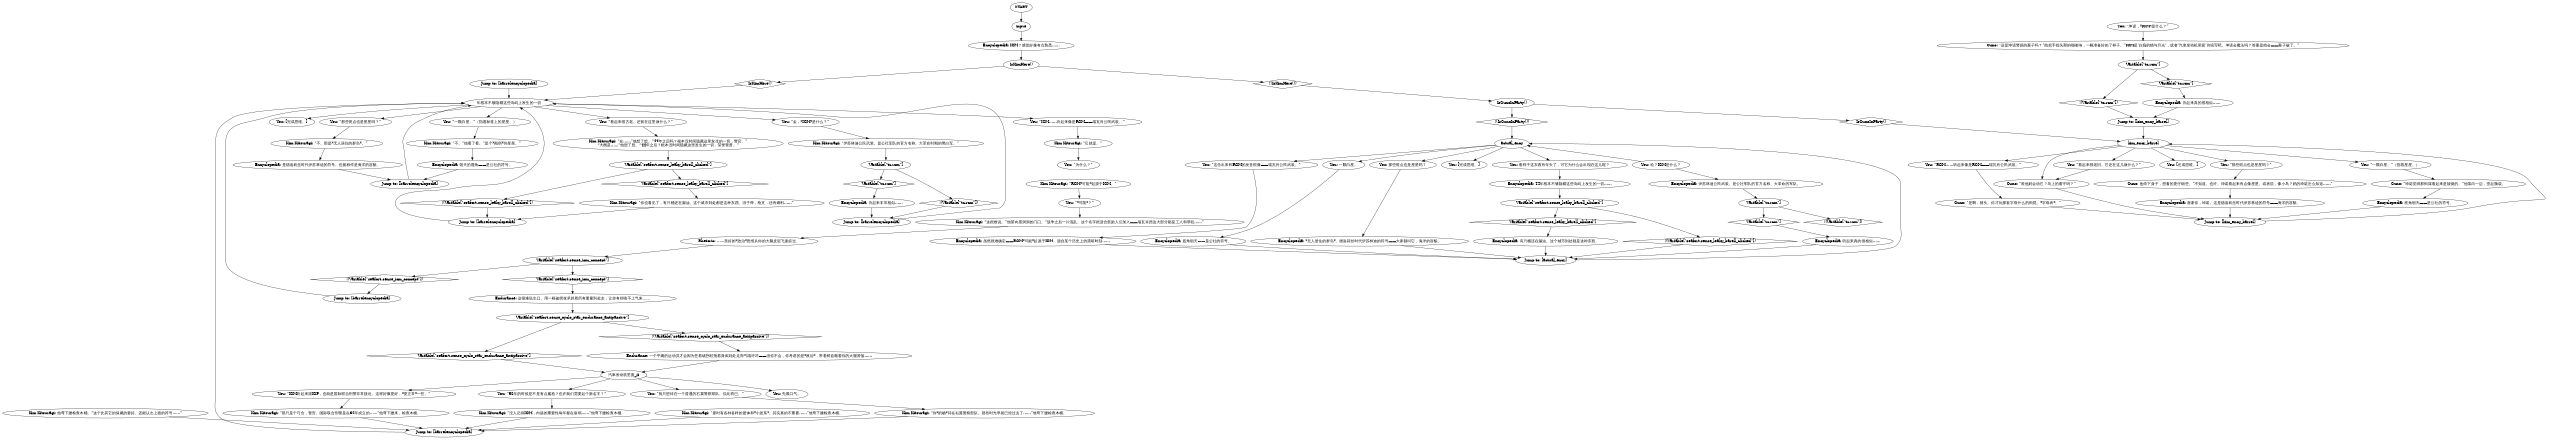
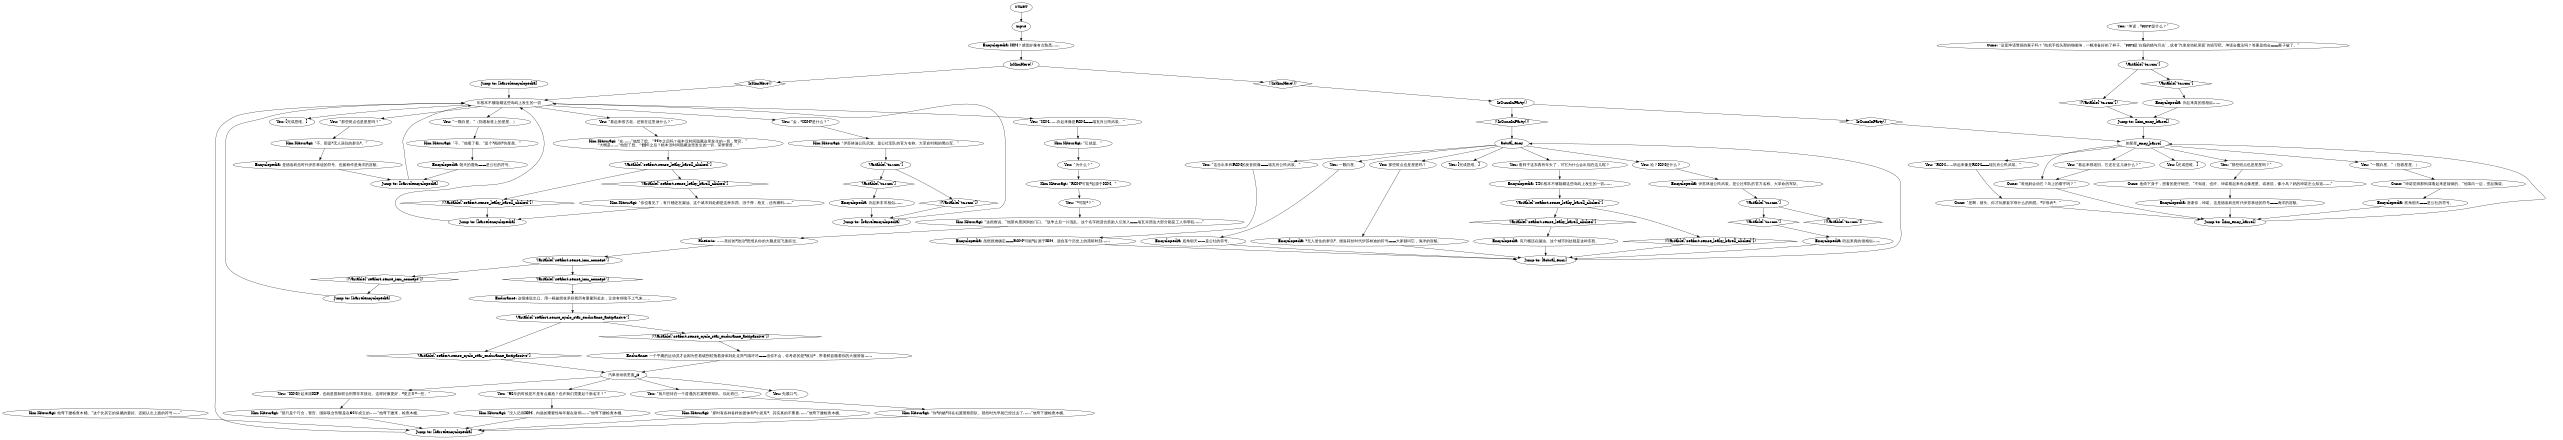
  digraph {
    n1 [label=START]
    n2 [label=input]
    n3 [label="Encyclopedia: ICM？感觉好像有点熟悉……"]
    n4 [label="IsKimHere()"]
    n5 [label="Variable[\"tc.rcm\"]"]
    n6 [label="Variable[\"tc.rcm\"]" shape=diamond]
    n7 [label="!(Variable[\"tc.rcm\"])" shape=diamond]
    n8 [label="Encyclopedia: 听起来非常相似……"]
    n9 [label="Jump to: [barrelencyclopedia]"]
    n10 [label="年根本不够隐藏这些岛屿上发生的一切"]
    n11 [label="You: “那些斑点也是星星吗？”"]
    n12 [label="Cuno: 他倚下身子，想看的更仔细些。“不知道。也许。坤诺看起来有点像星星。或者说，像小岛？妈的坤诺怎么知道……”"]
    n13 [label="Encyclopedia: 谢谢你，坤诺。这是德洛莉丝时代伊苏林迪的符号——海洋的容貌。"]
    n14 [label="You: 先缓口气。"]
    n15 [label="Kim Kitsuragi: 他弯下腰检查木桶。“这个比其它的保藏的要好。还能认出上面的符号……”"]
    n16 [label="Jump to: [barrelencyclopedia]"]
    n17 [label="Encyclopedia: 44年根本不够隐藏这些岛屿上发生的一切……"]
    n18 [label="Variable[\"seafort.sense_leaky_barell_clicked\"]"]
    n19 [label="Variable[\"seafort.sense_leaky_barell_clicked\"]" shape=diamond]
    n20 [label="!(Variable[\"seafort.sense_leaky_barell_clicked\"])" shape=diamond]
    n21 [label="You: 看样子这东西有年头了，可它为什么会出现在这儿呢？"]
    n22 [label="Encyclopedia: 底角朝天——是公社的符号。"]
    n23 [label="Jump to: [kim_ency_barrel]"]
-   n24 [label=kim_ency_barrel]
+   n24 [label="的星星_ency_barrel"]
    n25 [label="You: “ICM……听起来像是RCM——瑞瓦肖公民武装。”"]
    n26 [label="Kim Kitsuragi: “它就是。”"]
    n27 [label="You: “为什么？”"]
    n28 [label="You: [完成思维。]"]
    n29 [label="You: “那些斑点也是星星吗？”"]
    n30 [label="You: “看起来很古老。还留在这里做什么？”"]
    n31 [label="You: “金，*ICM*是什么？”"]
    n32 [label="You: “一颗白星。”（指着标签上的星星。）"]
    n33 [label="Jump to: [barrelencyclopedia]"]
    n34 [label="Variable[\"tc.rcm\"]"]
    n35 [label="Variable[\"tc.rcm\"]" shape=diamond]
    n36 [label="!(Variable[\"tc.rcm\"])" shape=diamond]
    n37 [label="Encyclopedia: 听起来真的很相似……"]
    n38 [label="Jump to: [actual_ency]"]
    n39 [label="You: 哈？ICM是什么？"]
    n40 [label="Encyclopedia: 伊苏林迪公民武装。是公社军队的官方名称。大革命的军队。"]
    n41 [label="Kim Kitsuragi: “不。那是*无人居住的群岛*。”"]
    n42 [label="Encyclopedia: 是德洛莉丝时代伊苏林迪的符号。也被称作是海洋的容貌。"]
    n43 [label="You: [完成思维。]"]
    n44 [label="Jump to: [barrelencyclopedia]"]
    n45 [label="Kim Kitsuragi: “那只是个巧合，警官。国际联合刑警是在32年成立的……”他弯下腰来，检查木桶。"]
    n46 [label="Kim Kitsuragi: “没人记得ICM，内涵的重要性每年都在衰弱……”他弯下腰检查木桶。"]
    n47 [label="Kim Kitsuragi: “那时有各种各样的团体和*小派系*。其实真的不重要……”他弯下腰检查木桶。"]
    n48 [label="Jump to: [barrelencyclopedia]"]
    n49 [label=actual_ency]
    n50 [label="Endurance: 一个平庸的运动员才会因为拄着破拐杖拖着身体到处走而气喘吁吁——但你不会，你考虑的是*政治*，带着鲜血顺着你的大腿滑落……"]
    n51 [label="汽車发动机里面_it"]
    n52 [label="You: “我只想待在一个普通的右翼警察部队。仅此而已。”"]
    n53 [label="You: “ICM听起来跟ICP，也就是国际联合刑警非常接近。这样好像更好，*更正常*一些。”"]
    n54 [label="You: “52年的时候是不是有点尴尬？也许我们需要起个新名字？”"]
    n55 [label="Kim Kitsuragi: “你*的确*待在右翼警察部队。那些时光早就已经过去了……”他弯下腰检查木桶。"]
    n56 [label="You: “坤诺，*ICM*是什么？”"]
    n57 [label="Cuno: “这是坤诺警探的案子吗？”他把手指头掰的啪啪响，一幅准备好的了样子。“ICM是‘白痴的猫与月光’，或者‘汽車发动机里面’的缩写吧。坤诺会魔法吗？答案是他会——案子破了。”"]
    n58 [label="Variable[\"tc.rcm\"]"]
    n59 [label="You: “这念出来和RCM的发音很像——瑞瓦肖公民武装。”"]
    n60 [label="Encyclopedia: 虽然很难确定——RCM*可能*起源于ICM。源自某个历史上的黑暗时刻……"]
    n61 [label="Kim Kitsuragi: “RCM*可能*起源于ICM。”"]
    n62 [label="Kim Kitsuragi: “在……”他想了想。“44年之后吗？根本没时间隐藏这里发生的一切，警官。”\n“大概是……”他想了想。“44年之后？根本没时间隐藏这里发生的一切，荣誉警督。”"]
    n63 [label="Variable[\"seafort.sense_leaky_barell_clicked\"]"]
    n64 [label="Encyclopedia: 底角朝天——是公社的符号。"]
    n65 [label="Kim Kitsuragi: “这很难说。”他望向黑洞洞的门口。“战争之后一片混乱。这个名字很适合鼓励人们加入——瑞瓦肖西边大部分都是工人和罪犯……”"]
    n66 [label="Rhetoric: ……美好的*政治*思维从你的大脑皮层飞速掠过。"]
    n67 [label="Variable[\"seafort.sense_icm_concept\"]"]
    n68 [label="Kim Kitsuragi: “不。”他看了看。“是个*颠倒*的星星。”"]
    n69 [label="Encyclopedia: 朝天的鹿角——是公社的符号。"]
    n70 [label="You: “RCM……听起来像是RCM——瑞瓦肖公民武装。”"]
    n71 [label="Cuno: “是啊，猪头。你才玩那套字母什么的狗屁。*字母表*。”"]
    n72 [label="You: 那些斑点也是星星吗？"]
    n73 [label="Encyclopedia: *无人居住的群岛*。德洛莉丝时代伊苏林迪的符号——大家都叫它，海洋的容貌。"]
    n74 [label="Jump to: [kim_ency_barrel]"]
    n75 [label="You: “看起来很老旧。它还在这儿做什么？”"]
    n76 [label="Cuno: “谁他妈会动它？岛上的看守吗？”"]
    n77 [label="You: “一颗白星。”（指着星星。）"]
    n78 [label="Encyclopedia: 听起来真的很相似……"]
    n79 [label="Kim Kitsuragi: “伊苏林迪公民武装。是公社军队的官方名称。大革命时期的黑白军。”"]
    n80 [label="Cuno: “坤诺觉得那狗屎看起来是颠倒的。”他靠向一边，歪起脑袋。"]
    n81 [label="Encyclopedia: 有只桶还在漏油。这个城市到处都是这种东西。"]
    n82 [label="IsKimHere()" shape=diamond]
    n83 [label="!(IsKimHere())" shape=diamond]
    n84 [label="IsCunoInParty()"]
    n85 [label="IsCunoInParty()" shape=diamond]
    n86 [label="!(IsCunoInParty())" shape=diamond]
    n87 [label="You: [完成思维。]"]
    n88 [label="You: “*可能*？”"]
    n89 [label="Variable[\"seafort.sense_icm_concept\"]" shape=diamond]
    n90 [label="!(Variable[\"seafort.sense_icm_concept\"])" shape=diamond]
    n91 [label="Jump to: [barrelencyclopedia]"]
    n92 [label="You: 一颗白星。"]
    n93 [label="Endurance: 这很难说出口。用一根破拐杖承担着所有重量到处走，让你有些喘不上气来……"]
    n94 [label="Variable[\"seafort.sense_cyclo_star_endurance_antipassive\"]"]
    n95 [label="Variable[\"seafort.sense_cyclo_star_endurance_antipassive\"]" shape=diamond]
    n96 [label="!(Variable[\"seafort.sense_cyclo_star_endurance_antipassive\"])" shape=diamond]
    n97 [label="Variable[\"tc.rcm\"]" shape=diamond]
    n98 [label="!(Variable[\"tc.rcm\"])" shape=diamond]
    n99 [label="Kim Kitsuragi: “你也看见了，有只桶还在漏油。这个城市到处都是这种东西。旧子弹，枪支，还有燃料……”"]
    n100 [label="Variable[\"seafort.sense_leaky_barell_clicked\"]" shape=diamond]
    n101 [label="!(Variable[\"seafort.sense_leaky_barell_clicked\"])" shape=diamond]
    n1 -> n2
    n2 -> n3
    n3 -> n4
    n4 -> n82
    n4 -> n83
    n5 -> n6
    n5 -> n7
    n6 -> n8
    n7 -> n9
    n8 -> n9
    n9 -> n10
    n10 -> n25
    n10 -> n28
    n10 -> n29
    n10 -> n30
    n10 -> n31
    n10 -> n32
    n11 -> n12
    n12 -> n13
    n13 -> n23
    n15 -> n16
    n16 -> n10
    n17 -> n18
    n18 -> n19
    n18 -> n20
    n19 -> n81
    n20 -> n38
    n21 -> n17
    n22 -> n23
    n23 -> n24
    n24 -> n11
    n24 -> n43
    n24 -> n70
    n24 -> n75
    n24 -> n76
    n24 -> n77
    n25 -> n26
    n26 -> n27
+   n27 -> n61
    n29 -> n41
    n30 -> n62
    n31 -> n79
    n32 -> n68
    n33 -> n10
    n34 -> n35
    n34 -> n36
    n35 -> n37
    n37 -> n38
    n38 -> n49
    n39 -> n40
    n40 -> n34
    n41 -> n42
    n42 -> n48
    n44 -> n10
    n45 -> n16
    n46 -> n16
    n47 -> n16
    n48 -> n10
    n49 -> n21
-   n39 -> n49
+   n49 -> n39
    n49 -> n59
    n49 -> n72
    n49 -> n87
    n49 -> n92
    n50 -> n51
    n51 -> n14
    n51 -> n52
    n51 -> n53
    n51 -> n54
    n52 -> n55
    n53 -> n45
    n54 -> n46
    n55 -> n16
    n56 -> n57
    n57 -> n58
    n58 -> n97
    n58 -> n98
    n59 -> n60
    n60 -> n38
    n61 -> n88
    n62 -> n63
    n63 -> n100
    n63 -> n101
    n64 -> n38
    n65 -> n66
    n66 -> n67
    n67 -> n89
    n67 -> n90
    n68 -> n69
    n69 -> n48
    n70 -> n71
    n71 -> n23
    n72 -> n73
    n73 -> n38
    n74 -> n24
    n75 -> n76
    n76 -> n23
    n77 -> n80
    n78 -> n74
    n79 -> n5
    n80 -> n22
    n81 -> n38
    n82 -> n10
    n83 -> n84
    n84 -> n85
    n84 -> n86
    n85 -> n24
    n86 -> n49
    n88 -> n65
    n89 -> n93
    n90 -> n44
    n91 -> n10
    n92 -> n64
    n93 -> n94
    n94 -> n95
    n94 -> n96
    n95 -> n51
    n96 -> n50
    n97 -> n78
    n98 -> n74
    n99 -> n91
    n100 -> n99
    n101 -> n91
  }
